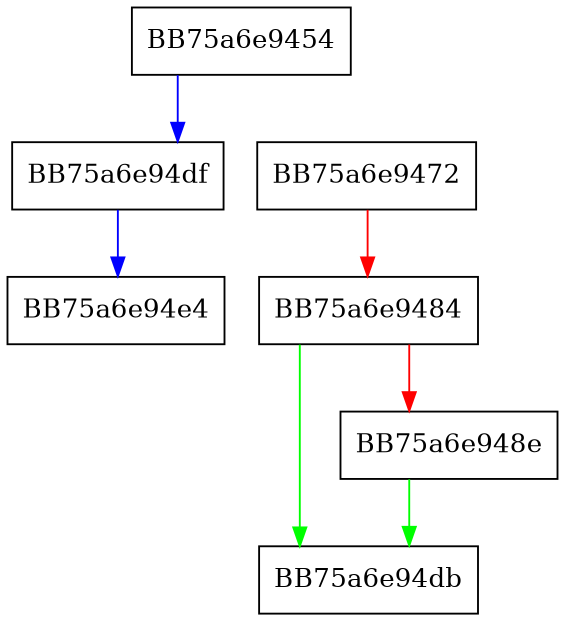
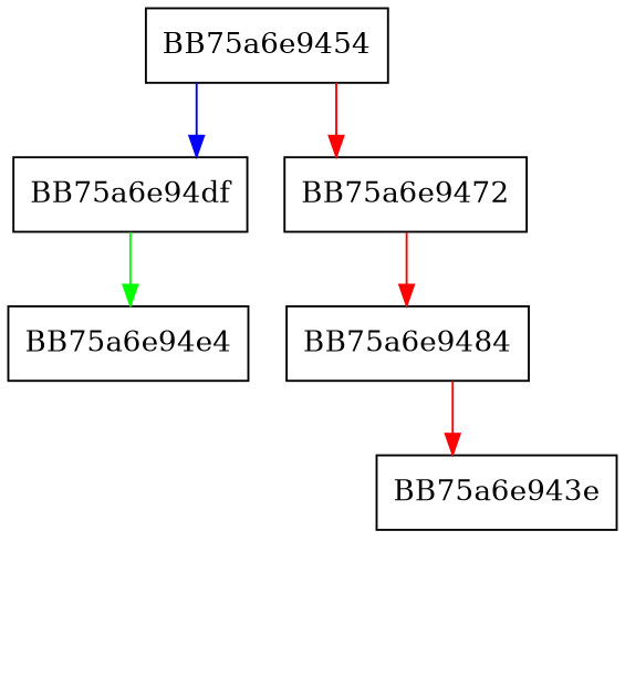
  digraph {
    splines=ortho
    node [shape=box]
    edge [color=red]
    BB75a6e9454
    BB75a6e94df
    BB75a6e9472
    BB75a6e94e4
    BB75a6e9484
-   BB75a6e94db
-   BB75a6e948e
+   BB75a6e948e [label=BB75a6e943e]
    BB75a6e9454 -> BB75a6e94df [color=blue]
-   BB75a6e94df -> BB75a6e94e4 [color=blue]
+   BB75a6e9454 -> BB75a6e9472
+   BB75a6e94df -> BB75a6e94e4 [color=green]
    BB75a6e9472 -> BB75a6e9484
-   BB75a6e9484 -> BB75a6e94db [color=green]
    BB75a6e9484 -> BB75a6e948e
-   BB75a6e948e -> BB75a6e94db [color=green]
  }
